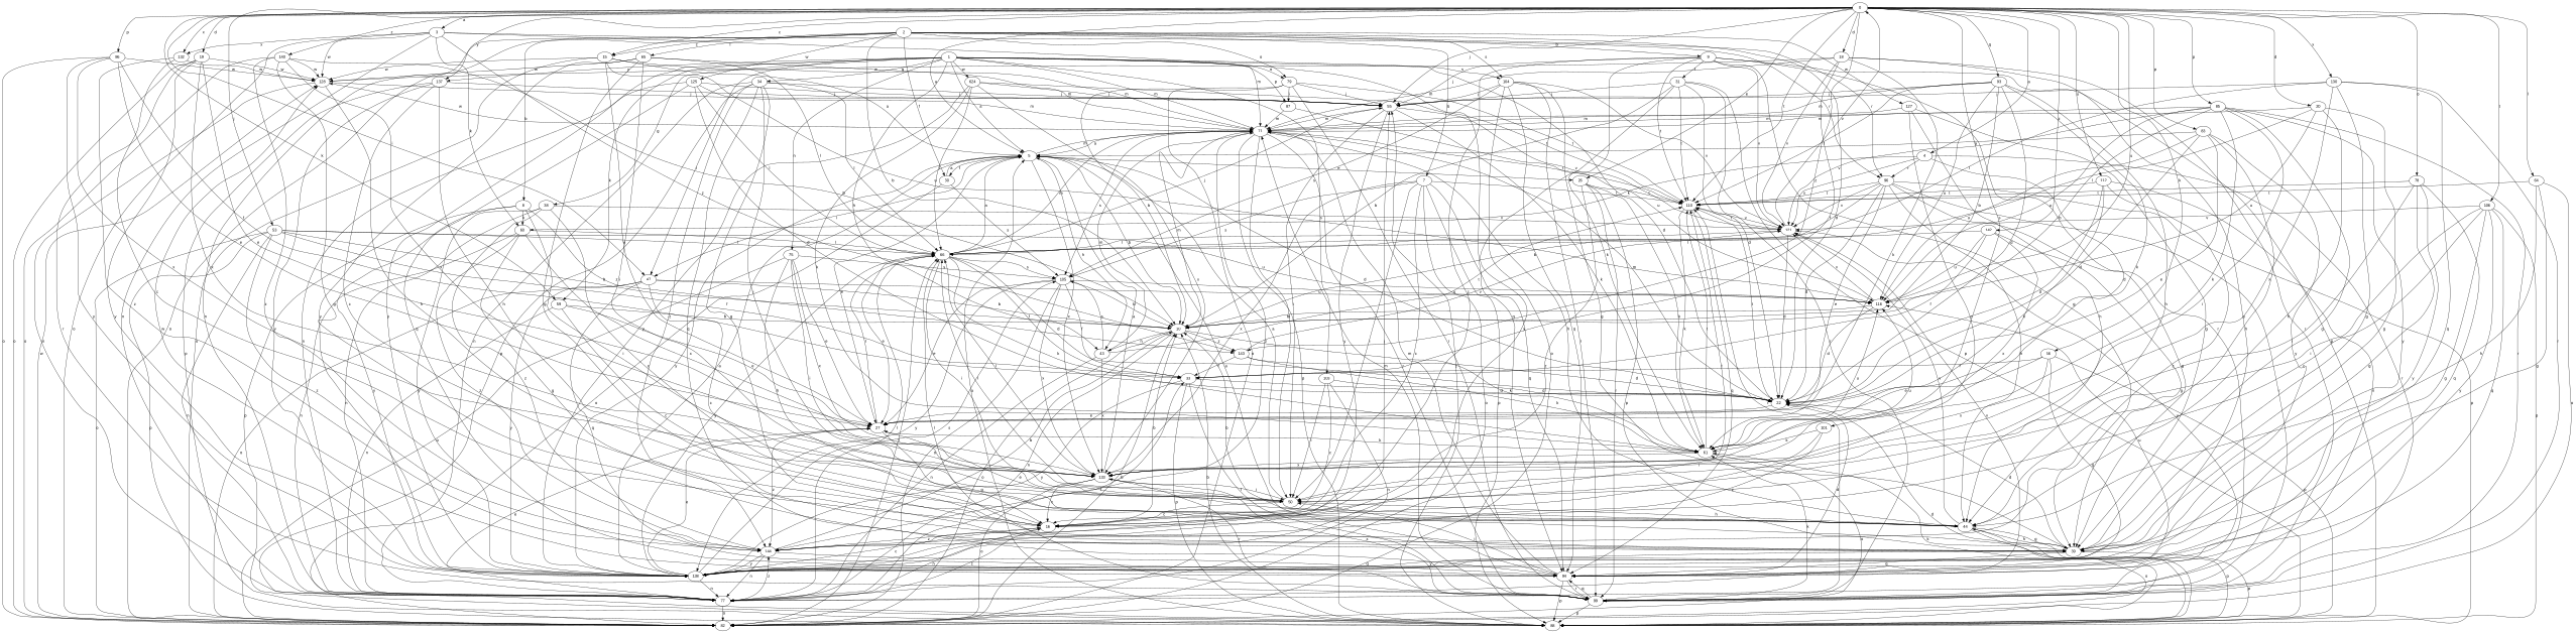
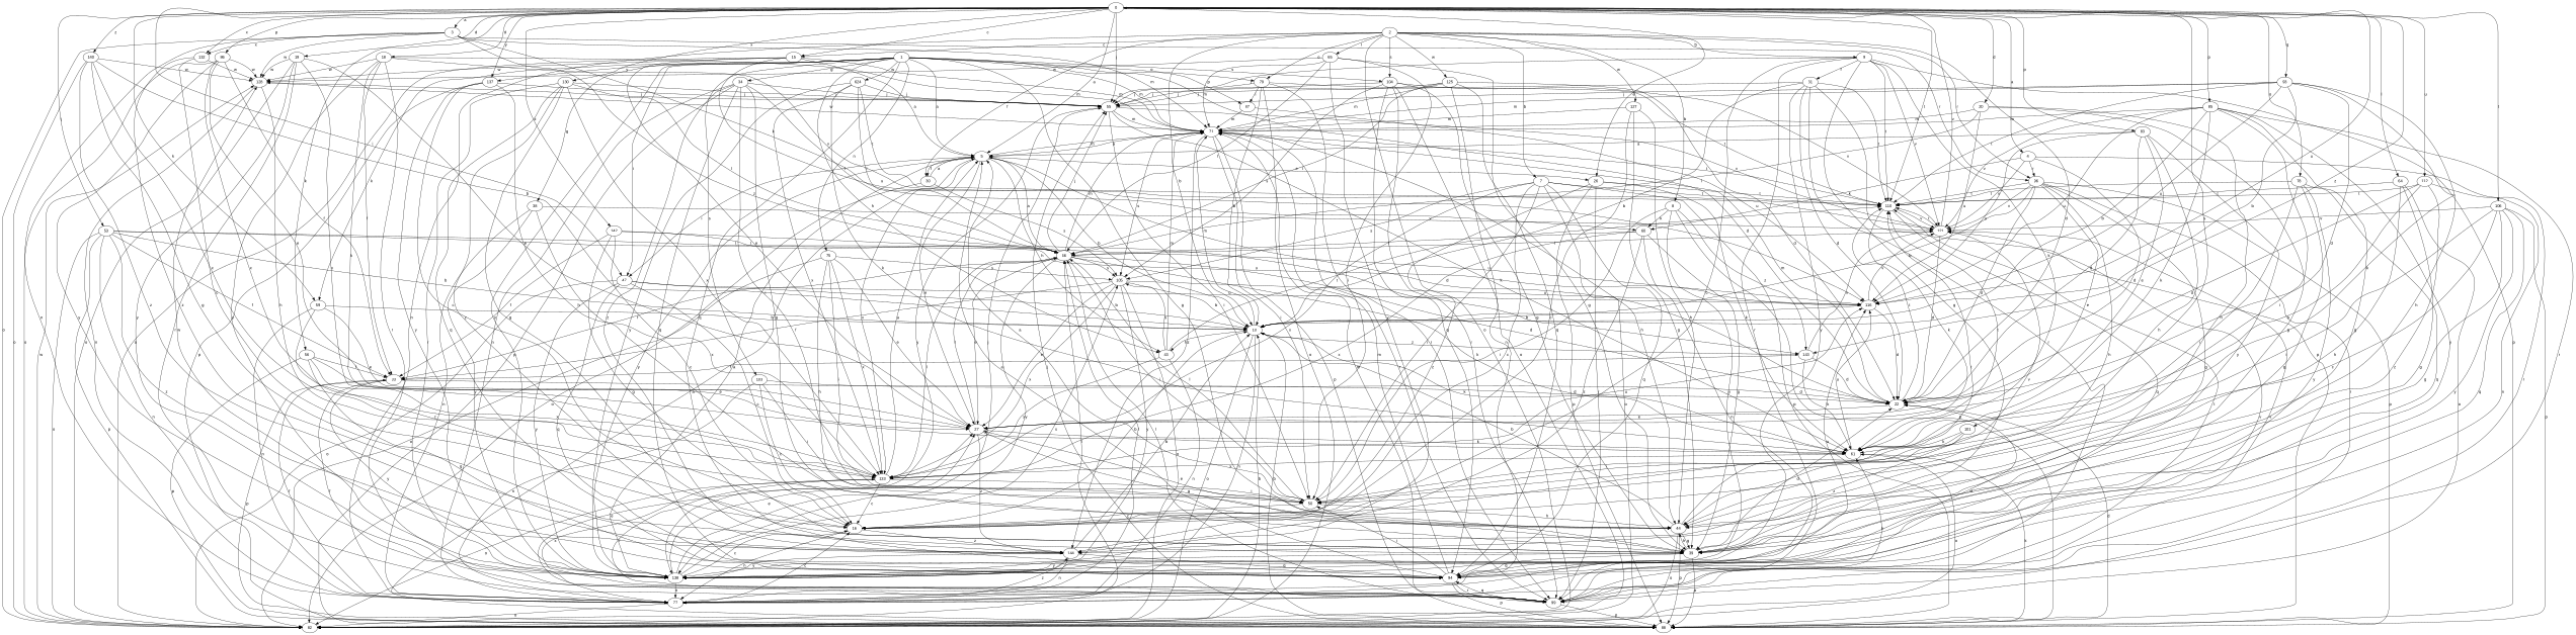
  strict digraph {
    fontname="Liberation Sans"
    node [fontname="Liberation Sans"]
    edge [fontname="Liberation Sans"]
    0
    3
    4
    5
    15
    18
    19
    20
    26
    47
    53
    55
    56
    59
    64
    78
    83
    85
    86
    93
    101
    106
    110
    112
    116
    130
    132
    137
    140
    142
    143
    71
    77
    82
    n35 [label=96]
    60
    128
    121
    22
    99
    43
    138
    10
    30
    27
    133
    61
    33
    39
    44
    66
    88
    144
    94
    16
    50
    1
    34
    38
    75
    79
    87
    103
    104
    n65 [label=624]
    105
    2
    7
    8
    9
    65
    125
    127
    31
    0 -> 3 [label=a]
    0 -> 4 [label=a]
    0 -> 5 [label=a]
    0 -> 15 [label=c]
    0 -> 18 [label=d]
    0 -> 19 [label=d]
    0 -> 20 [label=d]
    0 -> 26 [label=e]
    0 -> 47 [label=i]
    0 -> 53 [label=j]
    0 -> 55 [label=j]
    0 -> 56 [label=k]
    0 -> 59 [label=k]
    0 -> 64 [label=l]
    0 -> 78 [label=o]
    0 -> 83 [label=p]
    0 -> 85 [label=p]
    0 -> 86 [label=p]
    0 -> 93 [label=q]
    0 -> 101 [label=s]
    0 -> 106 [label=t]
    0 -> 110 [label=t]
    0 -> 112 [label=u]
    0 -> 116 [label=u]
    0 -> 130 [label=x]
    0 -> 132 [label=x]
    0 -> 137 [label=y]
    0 -> 140 [label=z]
    0 -> 142 [label=z]
    0 -> 143 [label=z]
    3 -> 132 [label=x]
    3 -> 143 [label=z]
    3 -> 71 [label=m]
    3 -> 77 [label=n]
    3 -> 82 [label=o]
    3 -> n35 [label=r]
    3 -> 60 [label=k]
    3 -> 128 [label=w]
    4 -> n35 [label=r]
    4 -> 60 [label=k]
    4 -> 121 [label=v]
    4 -> 22 [label=d]
    4 -> 99 [label=r]
    5 -> 26 [label=e]
    5 -> 47 [label=i]
    5 -> 71 [label=m]
    5 -> 22 [label=d]
    5 -> 43 [label=h]
    5 -> 138 [label=y]
    5 -> 10 [label=b]
    5 -> 30 [label=f]
    5 -> 27 [label=e]
    5 -> 133 [label=x]
    15 -> 5 [label=a]
    15 -> 116 [label=u]
    15 -> 71 [label=m]
    15 -> 82 [label=o]
    15 -> 128 [label=w]
    15 -> 27 [label=e]
    18 -> 71 [label=m]
    18 -> 128 [label=w]
    18 -> 121 [label=v]
    18 -> 99 [label=r]
    18 -> 138 [label=y]
    18 -> 61 [label=k]
    18 -> 33 [label=f]
    19 -> 82 [label=o]
    19 -> 128 [label=w]
    19 -> 99 [label=r]
    19 -> 138 [label=y]
    19 -> 27 [label=e]
    19 -> 133 [label=x]
    20 -> 116 [label=u]
    20 -> 71 [label=m]
    20 -> 39 [label=g]
    20 -> 44 [label=h]
    20 -> 66 [label=l]
    26 -> 110 [label=t]
    26 -> 99 [label=r]
    26 -> 61 [label=k]
    26 -> 88 [label=p]
    26 -> 144 [label=z]
    47 -> 116 [label=u]
    47 -> 82 [label=o]
    47 -> 138 [label=y]
    47 -> 10 [label=b]
    47 -> 94 [label=q]
    47 -> 16 [label=c]
    53 -> 116 [label=u]
    53 -> 77 [label=n]
    53 -> 82 [label=o]
    53 -> 10 [label=b]
    53 -> 33 [label=f]
    53 -> 66 [label=l]
    53 -> 88 [label=p]
    53 -> 144 [label=z]
    55 -> 71 [label=m]
    55 -> 121 [label=v]
    55 -> 138 [label=y]
    55 -> 61 [label=k]
    55 -> 50 [label=i]
    56 -> 27 [label=e]
    56 -> 133 [label=x]
    56 -> 33 [label=f]
    56 -> 88 [label=p]
    56 -> 94 [label=q]
    59 -> 77 [label=n]
    59 -> 10 [label=b]
    59 -> 27 [label=e]
    59 -> 16 [label=c]
    64 -> 110 [label=t]
    64 -> 82 [label=o]
    64 -> 39 [label=g]
    64 -> 44 [label=h]
    78 -> 110 [label=t]
    78 -> 138 [label=y]
    78 -> 39 [label=g]
    78 -> 94 [label=q]
    78 -> 50 [label=i]
    83 -> 5 [label=a]
    83 -> 116 [label=u]
    83 -> 22 [label=d]
    83 -> 138 [label=y]
    83 -> 27 [label=e]
    83 -> 44 [label=h]
    85 -> 116 [label=u]
    85 -> 71 [label=m]
    85 -> 121 [label=v]
    85 -> 99 [label=r]
    85 -> 138 [label=y]
    85 -> 10 [label=b]
    85 -> 61 [label=k]
    85 -> 39 [label=g]
    85 -> 50 [label=i]
    86 -> 82 [label=o]
    86 -> 128 [label=w]
    86 -> 138 [label=y]
    86 -> 27 [label=e]
    86 -> 133 [label=x]
    86 -> 33 [label=f]
    93 -> 55 [label=j]
    93 -> 110 [label=t]
    93 -> 116 [label=u]
    93 -> 71 [label=m]
    93 -> 22 [label=d]
    93 -> 10 [label=b]
    93 -> 61 [label=k]
    93 -> 44 [label=h]
    101 -> 61 [label=k]
    101 -> 144 [label=z]
    101 -> 50 [label=i]
    106 -> 121 [label=v]
    106 -> 138 [label=y]
    106 -> 39 [label=g]
    106 -> 88 [label=p]
    106 -> 94 [label=q]
    106 -> 16 [label=c]
    106 -> 50 [label=i]
    110 -> 121 [label=v]
    110 -> 61 [label=k]
    110 -> 94 [label=q]
    112 -> 110 [label=t]
    112 -> 77 [label=n]
    112 -> 22 [label=d]
    112 -> 61 [label=k]
    112 -> 144 [label=z]
    116 -> 121 [label=v]
    116 -> 22 [label=d]
    116 -> 10 [label=b]
    130 -> 55 [label=j]
    130 -> 99 [label=r]
    130 -> 133 [label=x]
    130 -> 39 [label=g]
    130 -> 66 [label=l]
-   38 -> 144 [label=z]
+   130 -> 144 [label=z]
    130 -> 94 [label=q]
    132 -> 128 [label=w]
    132 -> 144 [label=z]
    132 -> 16 [label=c]
    137 -> 55 [label=j]
    137 -> 138 [label=y]
    137 -> 44 [label=h]
    137 -> 88 [label=p]
    137 -> 16 [label=c]
    140 -> 82 [label=o]
    140 -> 128 [label=w]
    140 -> 10 [label=b]
    140 -> 133 [label=x]
    140 -> 39 [label=g]
    140 -> 144 [label=z]
    142 -> 116 [label=u]
    142 -> 133 [label=x]
    142 -> 33 [label=f]
    142 -> 39 [label=g]
    142 -> 66 [label=l]
    143 -> 121 [label=v]
    143 -> 22 [label=d]
    143 -> 61 [label=k]
    143 -> 33 [label=f]
    71 -> 5 [label=a]
    71 -> 110 [label=t]
    71 -> 128 [label=w]
    71 -> 99 [label=r]
    71 -> 44 [label=h]
    71 -> 88 [label=p]
    71 -> 144 [label=z]
    71 -> 50 [label=i]
    71 -> 105 [label=s]
    77 -> 82 [label=o]
    77 -> 121 [label=v]
    77 -> 27 [label=e]
    77 -> 33 [label=f]
    77 -> 66 [label=l]
    77 -> 144 [label=z]
    77 -> 16 [label=c]
    82 -> 128 [label=w]
    82 -> 10 [label=b]
    82 -> 66 [label=l]
    n35 -> 110 [label=t]
    n35 -> 121 [label=v]
    n35 -> 22 [label=d]
    n35 -> 99 [label=r]
    n35 -> 10 [label=b]
    n35 -> 27 [label=e]
    n35 -> 39 [label=g]
    n35 -> 44 [label=h]
    n35 -> 88 [label=p]
    60 -> 77 [label=n]
    60 -> 133 [label=x]
    60 -> 39 [label=g]
    60 -> 66 [label=l]
    60 -> 144 [label=z]
    128 -> 55 [label=j]
    128 -> 77 [label=n]
    128 -> 44 [label=h]
    121 -> 0 [label=v]
    121 -> 110 [label=t]
    121 -> 22 [label=d]
    121 -> 66 [label=l]
    22 -> 110 [label=t]
    22 -> 71 [label=m]
    22 -> 27 [label=e]
    99 -> 110 [label=t]
    99 -> 71 [label=m]
    99 -> 121 [label=v]
    99 -> 133 [label=x]
    99 -> 61 [label=k]
    99 -> 66 [label=l]
    99 -> 88 [label=p]
    99 -> 94 [label=q]
    43 -> 110 [label=t]
    43 -> 71 [label=m]
    43 -> 77 [label=n]
    43 -> 133 [label=x]
    43 -> 105 [label=s]
    138 -> 5 [label=a]
    138 -> 55 [label=j]
    138 -> 77 [label=n]
    138 -> 27 [label=e]
    138 -> 16 [label=c]
    138 -> 105 [label=s]
    10 -> 143 [label=z]
    10 -> 71 [label=m]
    10 -> 77 [label=n]
    10 -> 82 [label=o]
    10 -> 43 [label=h]
    10 -> 61 [label=k]
    30 -> 5 [label=a]
    30 -> 82 [label=o]
    30 -> 105 [label=s]
    27 -> 61 [label=k]
    27 -> 39 [label=g]
    27 -> 66 [label=l]
    27 -> 144 [label=z]
    133 -> 5 [label=a]
    133 -> 116 [label=u]
    133 -> 82 [label=o]
    133 -> 99 [label=r]
    133 -> 66 [label=l]
    133 -> 16 [label=c]
    133 -> 50 [label=i]
    61 -> 110 [label=t]
    61 -> 116 [label=u]
    61 -> 82 [label=o]
    61 -> 133 [label=x]
    33 -> 22 [label=d]
    33 -> 99 [label=f]
    33 -> 138 [label=y]
    33 -> 88 [label=p]
    39 -> 22 [label=d]
    39 -> 138 [label=y]
    39 -> 44 [label=h]
    39 -> 88 [label=p]
    39 -> 94 [label=q]
    44 -> 82 [label=o]
    44 -> 121 [label=v]
    44 -> 10 [label=b]
    44 -> 27 [label=e]
    44 -> 39 [label=g]
    44 -> 88 [label=p]
    66 -> 5 [label=a]
    66 -> 55 [label=j]
    66 -> 71 [label=m]
    66 -> 22 [label=d]
    66 -> 138 [label=y]
    66 -> 27 [label=e]
    66 -> 61 [label=k]
    66 -> 33 [label=f]
    66 -> 50 [label=i]
    66 -> 105 [label=s]
    88 -> 5 [label=a]
    88 -> 55 [label=j]
    88 -> 22 [label=d]
    88 -> 10 [label=b]
    88 -> 61 [label=k]
    144 -> 77 [label=n]
    144 -> 138 [label=y]
    144 -> 10 [label=b]
    144 -> 94 [label=q]
    94 -> 5 [label=a]
    94 -> 116 [label=u]
    94 -> 71 [label=m]
    94 -> 128 [label=w]
    94 -> 22 [label=d]
    94 -> 99 [label=r]
    94 -> 88 [label=p]
    94 -> 50 [label=i]
    16 -> 110 [label=t]
    16 -> 77 [label=n]
    16 -> 10 [label=b]
    16 -> 144 [label=z]
    50 -> 5 [label=a]
    50 -> 44 [label=h]
    50 -> 66 [label=l]
    50 -> 16 [label=c]
    1 -> 5 [label=a]
    1 -> 47 [label=i]
    1 -> 59 [label=k]
    1 -> 137 [label=y]
    1 -> 71 [label=m]
    1 -> 22 [label=d]
    1 -> 43 [label=h]
    1 -> 138 [label=y]
+   1 -> 39 [label=g]
    1 -> 94 [label=q]
    1 -> 34 [label=g]
    1 -> 38 [label=g]
    1 -> 75 [label=n]
    1 -> 79 [label=o]
    1 -> 87 [label=p]
    1 -> 103 [label=s]
    1 -> 104 [label=s]
    1 -> n65 [label=w]
    34 -> 55 [label=j]
    34 -> 77 [label=n]
    34 -> 39 [label=g]
    34 -> 66 [label=l]
    34 -> 88 [label=p]
    34 -> 144 [label=z]
    34 -> 94 [label=q]
    34 -> 50 [label=i]
    38 -> 77 [label=n]
    38 -> 121 [label=v]
    38 -> 138 [label=y]
    38 -> 16 [label=c]
    75 -> 82 [label=o]
    75 -> 27 [label=e]
    75 -> 133 [label=x]
    75 -> 44 [label=h]
    75 -> 50 [label=i]
    75 -> 105 [label=s]
    79 -> 55 [label=j]
    79 -> 110 [label=t]
    79 -> 82 [label=o]
    79 -> 99 [label=r]
    79 -> 10 [label=b]
    79 -> 87 [label=i]
    87 -> 116 [label=u]
    87 -> 71 [label=m]
    103 -> 77 [label=n]
    103 -> 22 [label=d]
    103 -> 16 [label=c]
    103 -> 50 [label=i]
    104 -> 55 [label=j]
    104 -> 82 [label=o]
    104 -> 121 [label=v]
    104 -> 99 [label=r]
    104 -> 39 [label=g]
    104 -> 94 [label=q]
    104 -> 105 [label=s]
    n65 -> 55 [label=j]
    n65 -> 110 [label=t]
    n65 -> 138 [label=y]
    n65 -> 133 [label=x]
    n65 -> 61 [label=k]
    n65 -> 66 [label=l]
    105 -> 116 [label=u]
    105 -> 82 [label=o]
    105 -> 138 [label=y]
    105 -> 10 [label=b]
    105 -> 27 [label=e]
    105 -> 133 [label=x]
    105 -> 33 [label=f]
    2 -> 15 [label=c]
    2 -> 77 [label=n]
    2 -> 82 [label=o]
    2 -> n35 [label=r]
    2 -> 22 [label=d]
    2 -> 10 [label=b]
    2 -> 30 [label=f]
    2 -> 79 [label=o]
    2 -> 104 [label=s]
    2 -> 7 [label=b]
    2 -> 8 [label=b]
    2 -> 9 [label=b]
    2 -> 65 [label=l]
    2 -> 125 [label=w]
    2 -> 127 [label=w]
    7 -> 110 [label=t]
    7 -> 82 [label=o]
    7 -> 133 [label=x]
    7 -> 88 [label=p]
    7 -> 94 [label=q]
    7 -> 16 [label=c]
    7 -> 50 [label=i]
    7 -> 105 [label=s]
    8 -> 143 [label=z]
    8 -> 60 [label=k]
    8 -> 138 [label=y]
    8 -> 88 [label=p]
    8 -> 50 [label=i]
    9 -> 55 [label=j]
    9 -> 110 [label=t]
    9 -> 121 [label=v]
    9 -> 99 [label=r]
    9 -> 61 [label=k]
    9 -> 39 [label=g]
    9 -> 88 [label=p]
    9 -> 16 [label=c]
    9 -> 31 [label=f]
    65 -> 71 [label=m]
    65 -> 128 [label=w]
    65 -> 138 [label=y]
    65 -> 39 [label=g]
    65 -> 66 [label=l]
    65 -> 50 [label=i]
    125 -> 55 [label=j]
    125 -> 71 [label=m]
    125 -> 77 [label=n]
    125 -> 22 [label=d]
    125 -> 66 [label=l]
    125 -> 94 [label=q]
    127 -> 71 [label=m]
    127 -> 39 [label=g]
    127 -> 44 [label=h]
    127 -> 16 [label=c]
    31 -> 55 [label=j]
    31 -> 110 [label=t]
    31 -> 22 [label=d]
    31 -> 99 [label=r]
    31 -> 138 [label=y]
    31 -> 10 [label=b]
    31 -> 88 [label=p]
  }
